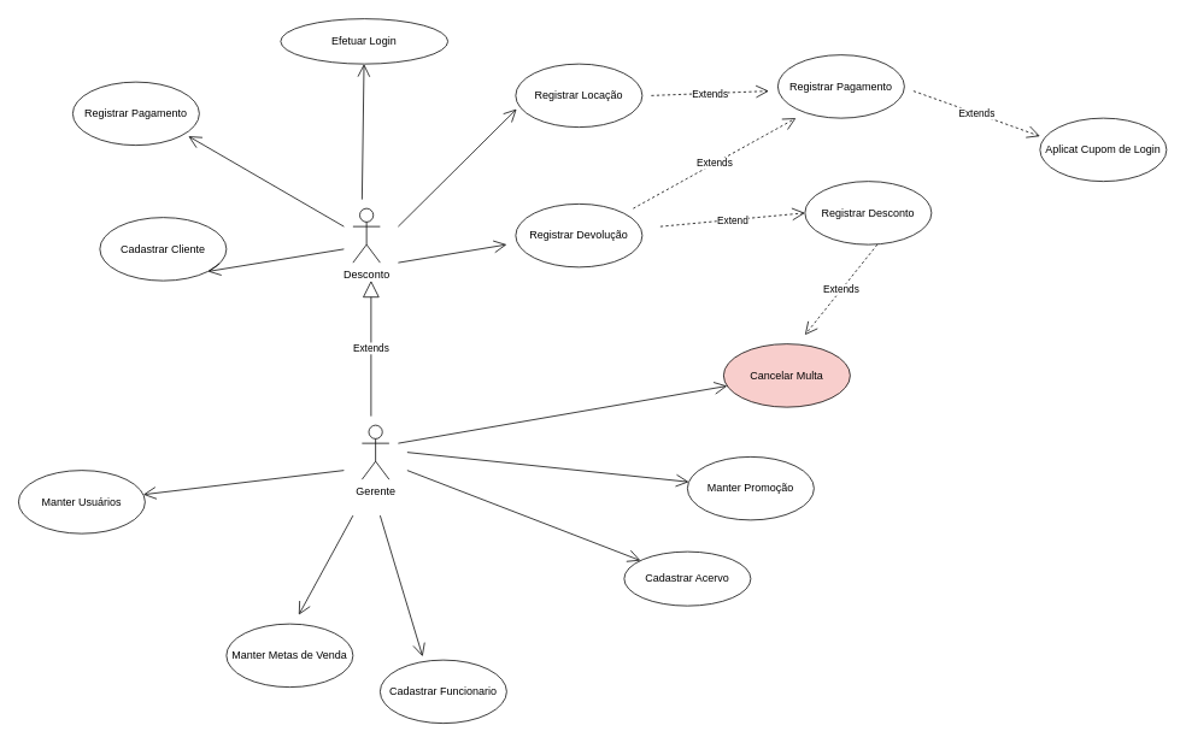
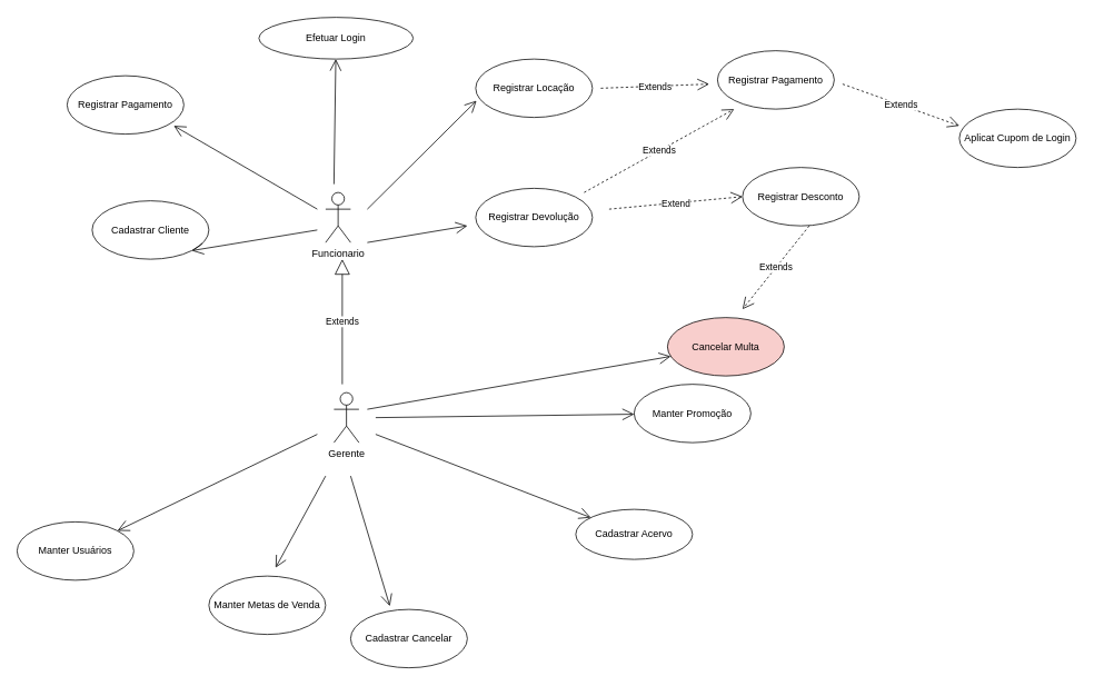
  <mxCell id="0" />
  <mxCell id="1" parent="0" />
- <mxCell id="2" value="&lt;div&gt;Desconto&lt;/div&gt;" style="shape=umlActor;verticalLabelPosition=bottom;verticalAlign=top;html=1;" parent="1" vertex="1"><mxGeometry x="390" y="230" width="30" height="60" as="geometry" /></mxCell>
+ <mxCell id="2" value="&lt;div&gt;Funcionario&lt;/div&gt;" style="shape=umlActor;verticalLabelPosition=bottom;verticalAlign=top;html=1;" parent="1" vertex="1"><mxGeometry x="390" y="230" width="30" height="60" as="geometry" /></mxCell>
  <mxCell id="3" value="&lt;div&gt;Gerente&lt;/div&gt;" style="shape=umlActor;verticalLabelPosition=bottom;verticalAlign=top;html=1;" parent="1" vertex="1"><mxGeometry x="400" y="470" width="30" height="60" as="geometry" /></mxCell>
  <mxCell id="4" value="Cadastrar Acervo" style="ellipse;whiteSpace=wrap;html=1;" parent="1" vertex="1"><mxGeometry x="690" y="610" width="140" height="60" as="geometry" /></mxCell>
  <mxCell id="5" value="Registrar Locação" style="ellipse;whiteSpace=wrap;html=1;" parent="1" vertex="1"><mxGeometry x="570" y="70" width="140" height="70" as="geometry" /></mxCell>
  <mxCell id="6" value="Registrar Devolução" style="ellipse;whiteSpace=wrap;html=1;" parent="1" vertex="1"><mxGeometry x="570" y="225" width="140" height="70" as="geometry" /></mxCell>
  <mxCell id="7" value="Cadastrar Cliente" style="ellipse;whiteSpace=wrap;html=1;" parent="1" vertex="1"><mxGeometry x="110" y="240" width="140" height="70" as="geometry" /></mxCell>
  <mxCell id="8" value="Registrar Desconto" style="ellipse;whiteSpace=wrap;html=1;" parent="1" vertex="1"><mxGeometry x="890" y="200" width="140" height="70" as="geometry" /></mxCell>
- <mxCell id="9" value="Cadastrar Funcionario" style="ellipse;whiteSpace=wrap;html=1;" parent="1" vertex="1"><mxGeometry x="420" y="730" width="140" height="70" as="geometry" /></mxCell>
+ <mxCell id="9" value="Cadastrar Cancelar" style="ellipse;whiteSpace=wrap;html=1;" parent="1" vertex="1"><mxGeometry x="420" y="730" width="140" height="70" as="geometry" /></mxCell>
  <mxCell id="10" value="&lt;div&gt;Manter Metas de Venda&lt;/div&gt;" style="ellipse;whiteSpace=wrap;html=1;" parent="1" vertex="1"><mxGeometry x="250" y="690" width="140" height="70" as="geometry" /></mxCell>
- <mxCell id="11" value="Manter Promoção" style="ellipse;whiteSpace=wrap;html=1;" parent="1" vertex="1"><mxGeometry x="760" y="505" width="140" height="70" as="geometry" /></mxCell>
+ <mxCell id="11" value="Manter Promoção" style="ellipse;whiteSpace=wrap;html=1;" parent="1" vertex="1"><mxGeometry x="760" y="460" width="140" height="70" as="geometry" /></mxCell>
  <mxCell id="12" value="Efetuar Login" style="ellipse;whiteSpace=wrap;html=1;" parent="1" vertex="1"><mxGeometry x="310" y="20" width="185" height="50" as="geometry" /></mxCell>
- <mxCell id="13" value="Manter Usuários" style="ellipse;whiteSpace=wrap;html=1;" parent="1" vertex="1"><mxGeometry x="20" y="520" width="140" height="70" as="geometry" /></mxCell>
+ <mxCell id="13" value="Manter Usuários" style="ellipse;whiteSpace=wrap;html=1;" parent="1" vertex="1"><mxGeometry x="20" y="625" width="140" height="70" as="geometry" /></mxCell>
  <mxCell id="14" value="Cancelar Multa" style="ellipse;whiteSpace=wrap;html=1;fillColor=#f8cecc;" parent="1" vertex="1"><mxGeometry x="800" y="380" width="140" height="70" as="geometry" /></mxCell>
  <mxCell id="15" value="Registrar Pagamento" style="ellipse;whiteSpace=wrap;html=1;" parent="1" vertex="1"><mxGeometry x="80" y="90" width="140" height="70" as="geometry" /></mxCell>
  <mxCell id="16" value="" style="endArrow=open;endFill=1;endSize=12;html=1;rounded=0;entryX=1;entryY=1;entryDx=0;entryDy=0;" parent="1" target="7" edge="1"><mxGeometry width="160" relative="1" as="geometry"><mxPoint x="380" y="275" as="sourcePoint" /><mxPoint x="520" y="420" as="targetPoint" /></mxGeometry></mxCell>
  <mxCell id="17" value="" style="endArrow=open;endFill=1;endSize=12;html=1;rounded=0;entryX=0.914;entryY=0.857;entryDx=0;entryDy=0;entryPerimeter=0;" parent="1" target="15" edge="1"><mxGeometry width="160" relative="1" as="geometry"><mxPoint x="380" y="250" as="sourcePoint" /><mxPoint x="520" y="420" as="targetPoint" /></mxGeometry></mxCell>
  <mxCell id="18" value="" style="endArrow=open;endFill=1;endSize=12;html=1;rounded=0;entryX=0.007;entryY=0.714;entryDx=0;entryDy=0;entryPerimeter=0;" parent="1" target="5" edge="1"><mxGeometry width="160" relative="1" as="geometry"><mxPoint x="440" y="250" as="sourcePoint" /><mxPoint x="520" y="420" as="targetPoint" /></mxGeometry></mxCell>
  <mxCell id="19" value="" style="endArrow=open;endFill=1;endSize=12;html=1;rounded=0;" parent="1" target="12" edge="1"><mxGeometry width="160" relative="1" as="geometry"><mxPoint x="400" y="220" as="sourcePoint" /><mxPoint x="520" y="420" as="targetPoint" /></mxGeometry></mxCell>
  <mxCell id="20" value="" style="endArrow=open;endFill=1;endSize=12;html=1;rounded=0;" parent="1" edge="1"><mxGeometry width="160" relative="1" as="geometry"><mxPoint x="440" y="290" as="sourcePoint" /><mxPoint x="560" y="270" as="targetPoint" /></mxGeometry></mxCell>
  <mxCell id="21" value="" style="endArrow=open;endFill=1;endSize=12;html=1;rounded=0;" parent="1" target="11" edge="1"><mxGeometry width="160" relative="1" as="geometry"><mxPoint x="450" y="500" as="sourcePoint" /><mxPoint x="520" y="420" as="targetPoint" /></mxGeometry></mxCell>
  <mxCell id="22" value="" style="endArrow=open;endFill=1;endSize=12;html=1;rounded=0;" parent="1" target="4" edge="1"><mxGeometry width="160" relative="1" as="geometry"><mxPoint x="450" y="520" as="sourcePoint" /><mxPoint x="520" y="420" as="targetPoint" /></mxGeometry></mxCell>
  <mxCell id="23" value="" style="endArrow=open;endFill=1;endSize=12;html=1;rounded=0;" parent="1" target="14" edge="1"><mxGeometry width="160" relative="1" as="geometry"><mxPoint x="440" y="490" as="sourcePoint" /><mxPoint x="520" y="420" as="targetPoint" /></mxGeometry></mxCell>
  <mxCell id="24" value="" style="endArrow=open;endFill=1;endSize=12;html=1;rounded=0;entryX=0.336;entryY=-0.057;entryDx=0;entryDy=0;entryPerimeter=0;" parent="1" target="9" edge="1"><mxGeometry width="160" relative="1" as="geometry"><mxPoint x="420" y="570" as="sourcePoint" /><mxPoint x="520" y="420" as="targetPoint" /></mxGeometry></mxCell>
  <mxCell id="25" value="" style="endArrow=open;endFill=1;endSize=12;html=1;rounded=0;" parent="1" target="13" edge="1"><mxGeometry width="160" relative="1" as="geometry"><mxPoint x="380" y="520" as="sourcePoint" /><mxPoint x="520" y="420" as="targetPoint" /></mxGeometry></mxCell>
  <mxCell id="26" value="" style="endArrow=open;endFill=1;endSize=12;html=1;rounded=0;" parent="1" edge="1"><mxGeometry width="160" relative="1" as="geometry"><mxPoint x="390" y="570" as="sourcePoint" /><mxPoint x="330" y="680" as="targetPoint" /></mxGeometry></mxCell>
  <mxCell id="27" value="Extend" style="endArrow=open;endSize=12;dashed=1;html=1;rounded=0;entryX=0;entryY=0.5;entryDx=0;entryDy=0;" parent="1" target="8" edge="1"><mxGeometry width="160" relative="1" as="geometry"><mxPoint x="730" y="250" as="sourcePoint" /><mxPoint x="900" y="224.5" as="targetPoint" /></mxGeometry></mxCell>
  <mxCell id="28" value="Extends" style="endArrow=block;endSize=16;endFill=0;html=1;rounded=0;" parent="1" edge="1"><mxGeometry width="160" relative="1" as="geometry"><mxPoint x="410" y="460" as="sourcePoint" /><mxPoint x="410" y="310" as="targetPoint" /></mxGeometry></mxCell>
  <mxCell id="29" value="Extends" style="endArrow=open;endSize=12;dashed=1;html=1;rounded=0;" parent="1" edge="1"><mxGeometry width="160" relative="1" as="geometry"><mxPoint x="970" y="270" as="sourcePoint" /><mxPoint x="890" y="370" as="targetPoint" /></mxGeometry></mxCell>
  <mxCell id="30" value="Registrar Pagamento" style="ellipse;whiteSpace=wrap;html=1;" parent="1" vertex="1"><mxGeometry x="860" y="60" width="140" height="70" as="geometry" /></mxCell>
  <mxCell id="31" value="Extends" style="endArrow=open;endSize=12;dashed=1;html=1;rounded=0;" parent="1" edge="1"><mxGeometry width="160" relative="1" as="geometry"><mxPoint x="720" y="105" as="sourcePoint" /><mxPoint x="850" y="100" as="targetPoint" /></mxGeometry></mxCell>
  <mxCell id="32" value="Extends" style="endArrow=open;endSize=12;dashed=1;html=1;rounded=0;" parent="1" edge="1"><mxGeometry width="160" relative="1" as="geometry"><mxPoint x="700" y="230" as="sourcePoint" /><mxPoint x="880" y="130" as="targetPoint" /></mxGeometry></mxCell>
  <mxCell id="33" value="Aplicat Cupom de Login" style="ellipse;whiteSpace=wrap;html=1;" parent="1" vertex="1"><mxGeometry x="1150" y="130" width="140" height="70" as="geometry" /></mxCell>
  <mxCell id="34" value="Extends" style="endArrow=open;endSize=12;dashed=1;html=1;rounded=0;" parent="1" edge="1"><mxGeometry width="160" relative="1" as="geometry"><mxPoint x="1010" y="100" as="sourcePoint" /><mxPoint x="1150" y="150" as="targetPoint" /></mxGeometry></mxCell>
